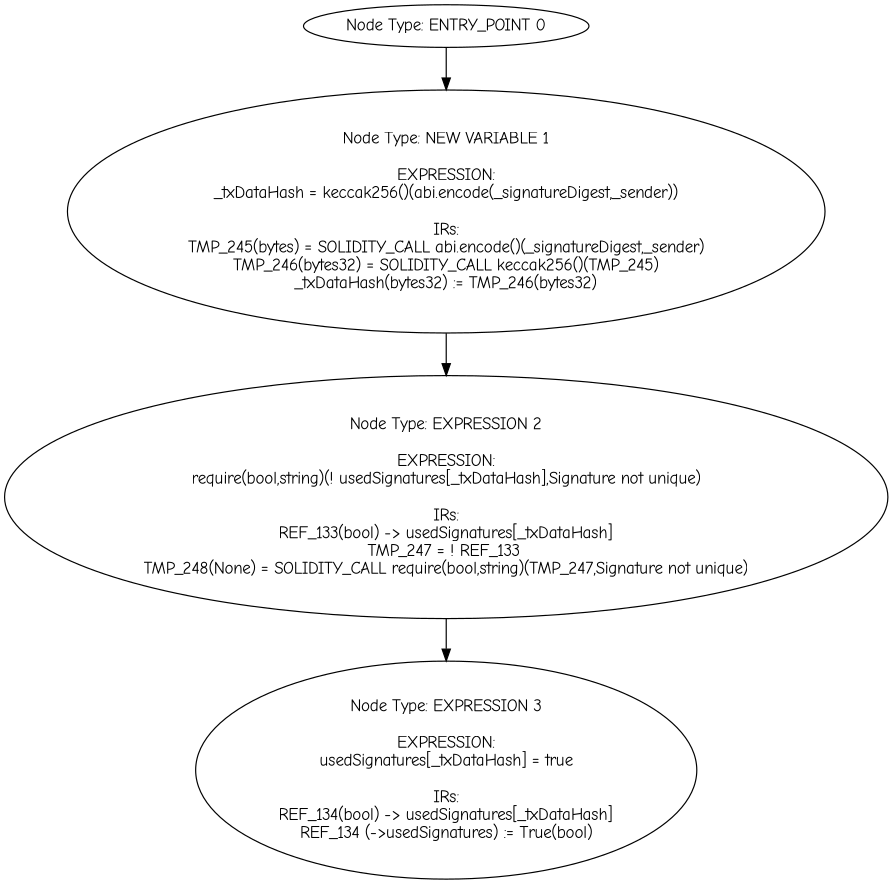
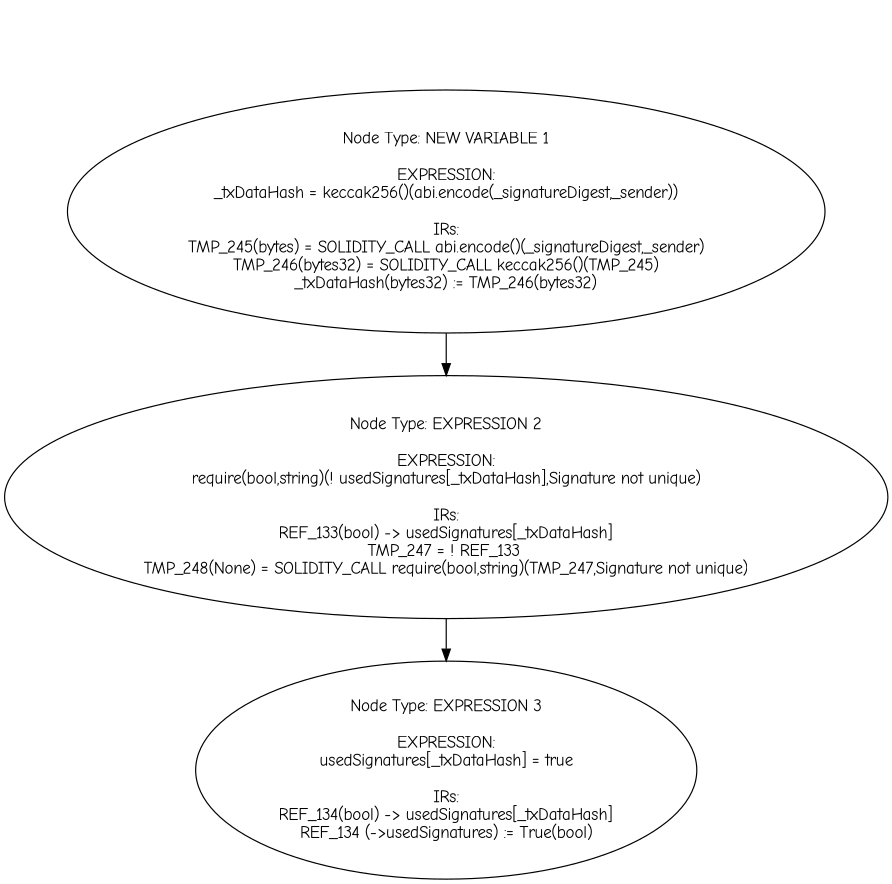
  digraph {
    fontname="Comic Neue"
    node [fontname="Comic Neue"]
    edge [fontname="Comic Neue"]
-   n1 [label="Node Type: ENTRY_POINT 0\n"]
    n2 [label="Node Type: NEW VARIABLE 1\n\nEXPRESSION:\n_txDataHash = keccak256()(abi.encode(_signatureDigest,_sender))\n\nIRs:\nTMP_245(bytes) = SOLIDITY_CALL abi.encode()(_signatureDigest,_sender)\nTMP_246(bytes32) = SOLIDITY_CALL keccak256()(TMP_245)\n_txDataHash(bytes32) := TMP_246(bytes32)"]
    n3 [label="Node Type: EXPRESSION 2\n\nEXPRESSION:\nrequire(bool,string)(! usedSignatures[_txDataHash],Signature not unique)\n\nIRs:\nREF_133(bool) -> usedSignatures[_txDataHash]\nTMP_247 = ! REF_133 \nTMP_248(None) = SOLIDITY_CALL require(bool,string)(TMP_247,Signature not unique)"]
    n4 [label="Node Type: EXPRESSION 3\n\nEXPRESSION:\nusedSignatures[_txDataHash] = true\n\nIRs:\nREF_134(bool) -> usedSignatures[_txDataHash]\nREF_134 (->usedSignatures) := True(bool)"]
-   n1 -> n2
    n2 -> n3
    n3 -> n4
  }
